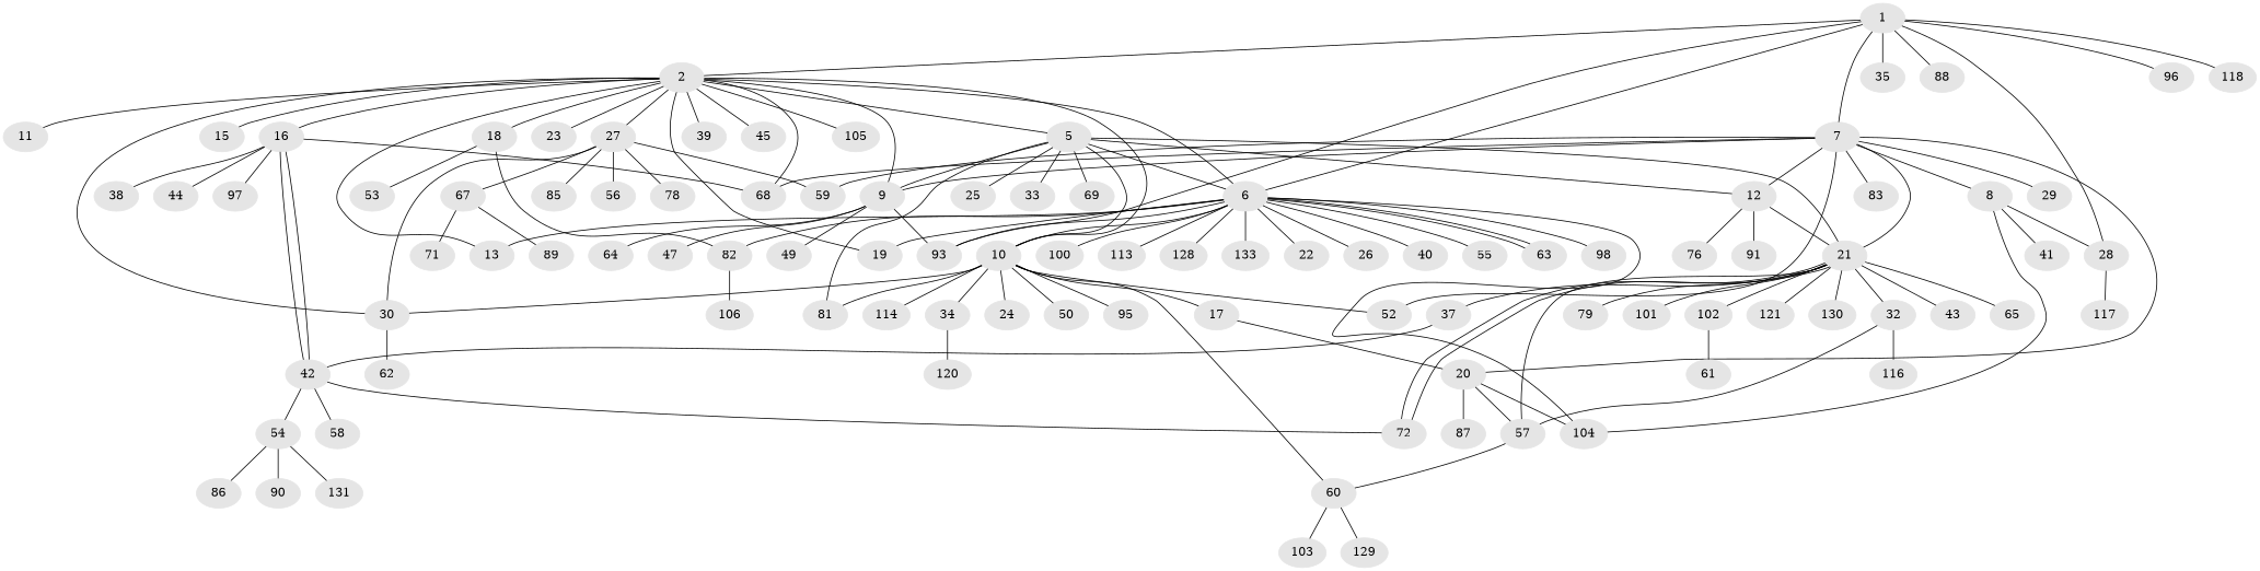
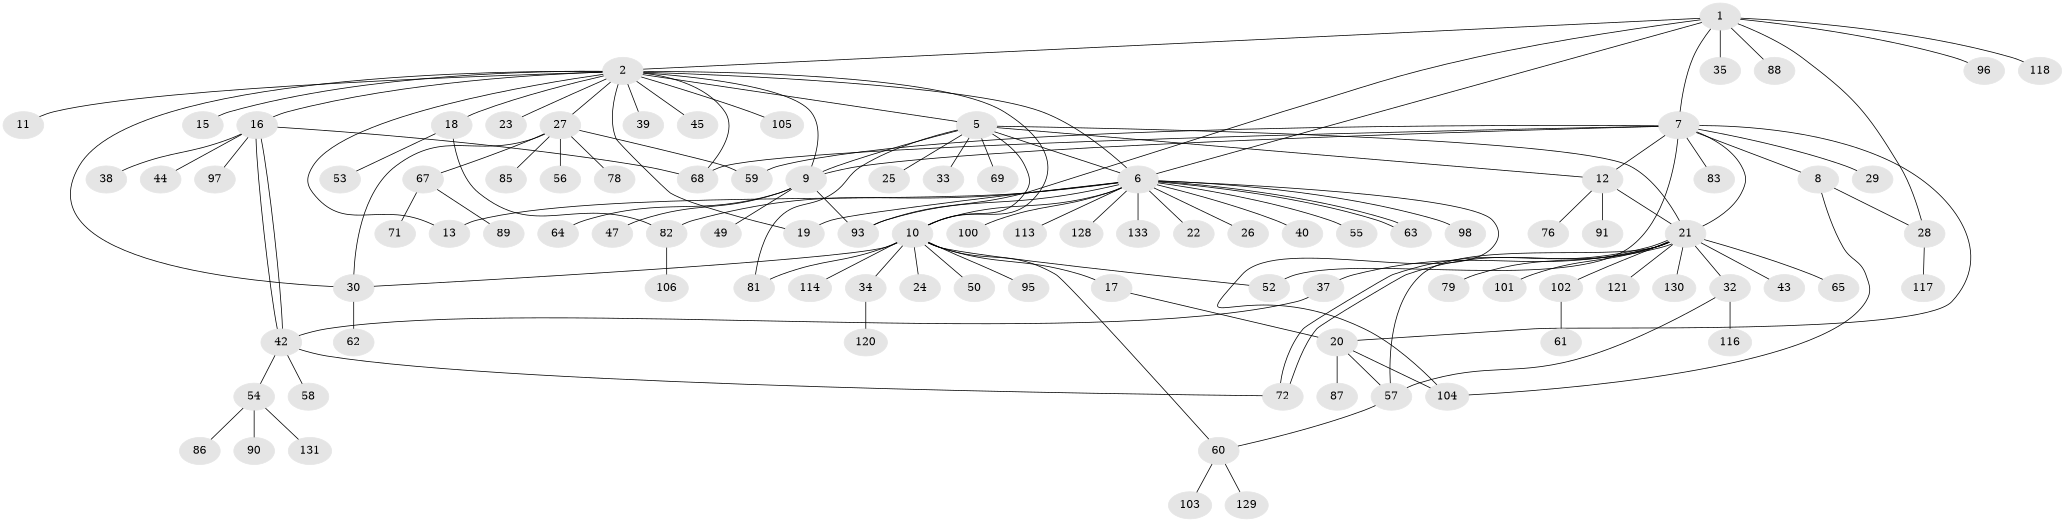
  graph {
    node [color=gray90 style=filled]
    1 [super="+4"]
    2 [super="+3"]
    6 [super="+46"]
    7 [super="+108"]
    28 [super="+119"]
    35
    88
    93 [super="+126"]
    96
    118 [super="+124"]
    5 [super="+84"]
    9 [super="+107"]
    10 [super="+14"]
    11
    13
    15
    16 [super="+53"]
    18 [super="+36"]
    19 [super="+123"]
    23
    27 [super="+48"]
    30
    39
    45 [super="+74"]
    68
    105
    22
    26
    40 [super="+122"]
    55 [super="+110"]
    63 [super="+109"]
    82
    98
    100
    104
    113
    128
    133
    12 [super="+99"]
    21 [super="+31"]
    8
    20 [super="+127"]
    29
    52 [super="+77"]
    59
    83
    117
    25 [super="+94"]
    33
    69
    81
    47
    49 [super="+111"]
    64
    17 [super="+125"]
    24
    34 [super="+132"]
    50
    60
    95
    114
    38 [super="+70"]
    42 [super="+51"]
    44
    97
    n66 [label=53]
    56
    67 [super="+75"]
    78
    85
    62
    76
    91
    57 [super="+80"]
    32
    37 [super="+112"]
    43
    65
    72 [super="+115"]
    79
    101
    102
    121
    130
    106
-   41
    87
    120
    103
    129
    54 [super="+66"]
    58
    116
    61 [super="+134"]
    71 [super="+92"]
    89
    86
    90
    131
    1 -- 2
    1 -- 6
    1 -- 7
    1 -- 28
    1 -- 35
    1 -- 88
    1 -- 93
    1 -- 96
    1 -- 118
    2 -- 6
    2 -- 5
    2 -- 9
    2 -- 10
    2 -- 11
    2 -- 13
    2 -- 15
    2 -- 16
    2 -- 18
    2 -- 19
    2 -- 23
    2 -- 27
    2 -- 30
    2 -- 39
    2 -- 45
    2 -- 68
    2 -- 105
    6 -- 93
    6 -- 10 [weight=2]
    6 -- 13
    6 -- 19
    6 -- 22
    6 -- 26
    6 -- 40
    6 -- 55
    6 -- 63
    6 -- 63
    6 -- 82
    6 -- 98
    6 -- 100
    6 -- 104
    6 -- 113
    6 -- 128
    6 -- 133
    7 -- 9
    7 -- 68
    7 -- 12
    7 -- 21
    7 -- 8
    7 -- 20
    7 -- 29
    7 -- 52
    7 -- 59
    7 -- 83
    28 -- 117
    5 -- 6
    5 -- 9
    5 -- 10
    5 -- 12
    5 -- 21
    5 -- 25
    5 -- 33
    5 -- 69
    5 -- 81
    9 -- 93
    9 -- 47
    9 -- 49
    9 -- 64
    10 -- 30
    10 -- 52
    10 -- 81
    10 -- 17 [weight=2]
    10 -- 24
    10 -- 34
    10 -- 50
    10 -- 60
    10 -- 95
    10 -- 114
    16 -- 68
    16 -- 38
    16 -- 42
    16 -- 42
    16 -- 44
    16 -- 97
    18 -- 82
    18 -- n66
    27 -- 30
    27 -- 59
    27 -- 56
    27 -- 67
    27 -- 78
    27 -- 85
    30 -- 62
    82 -- 106
    12 -- 21
    12 -- 76
    12 -- 91
    21 -- 57
    21 -- 32
    21 -- 37
    21 -- 43
    21 -- 65
    21 -- 72
    21 -- 72
    21 -- 79
    21 -- 101
    21 -- 102
    21 -- 121
    21 -- 130
    8 -- 28
    8 -- 104
-   8 -- 41
    20 -- 104
    20 -- 57
    20 -- 87
    17 -- 20
    34 -- 120
    60 -- 103
    60 -- 129
    42 -- 72
    42 -- 54
    42 -- 58
    67 -- 71
    67 -- 89
    57 -- 60
    32 -- 57
    32 -- 116
    37 -- 42
    102 -- 61
    54 -- 86
    54 -- 90
    54 -- 131
  }
